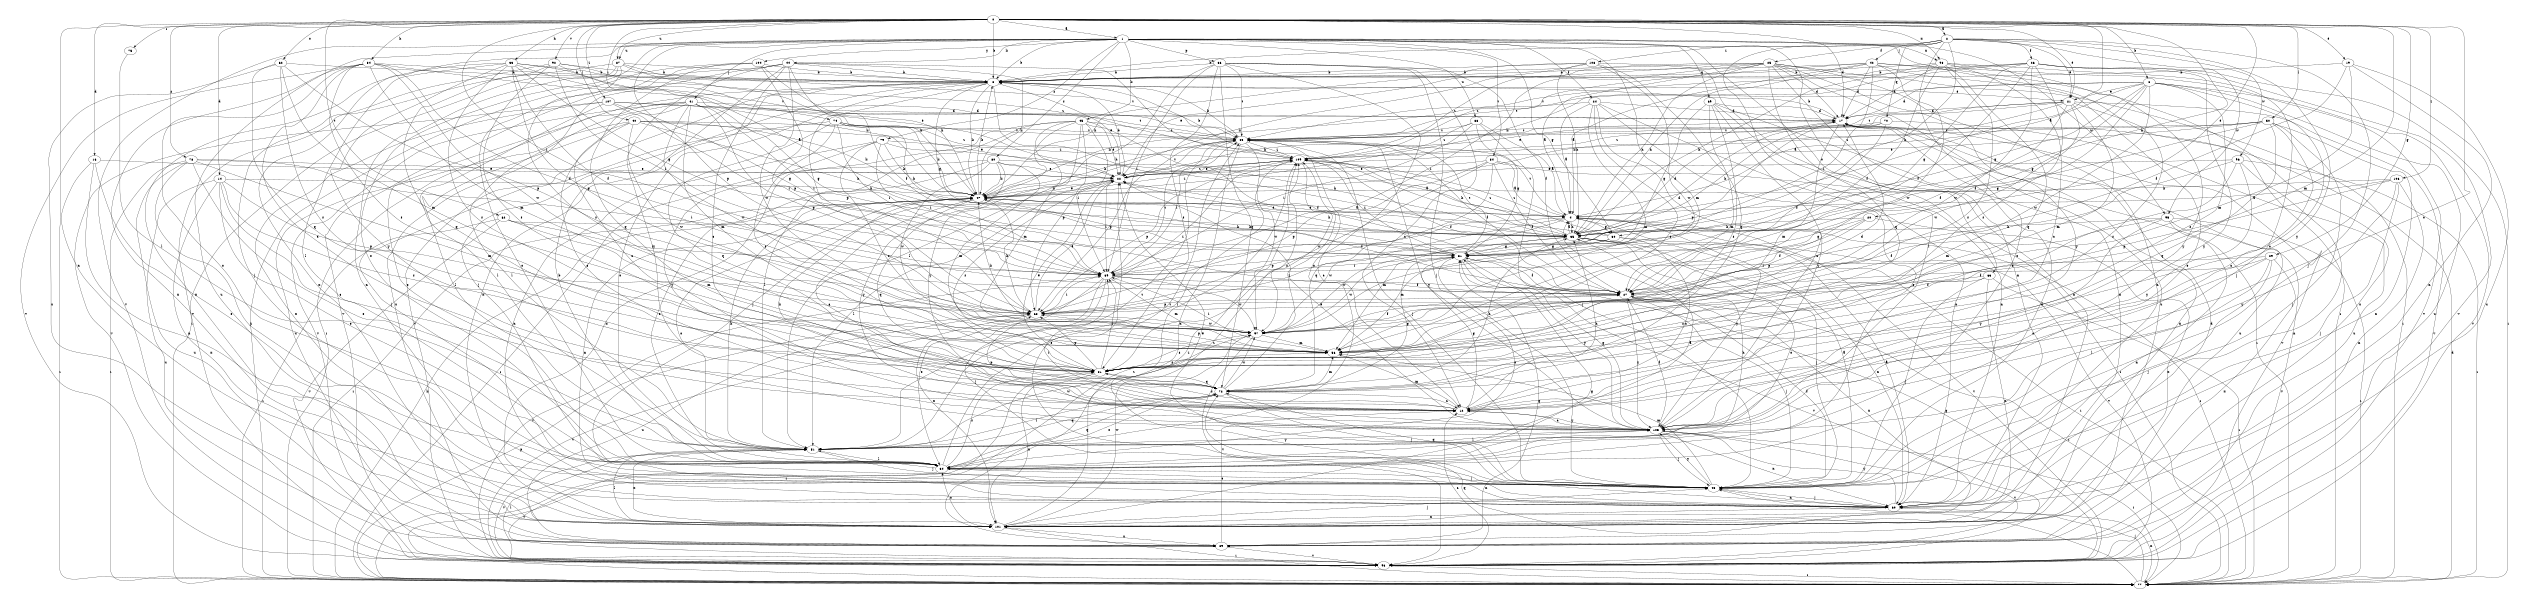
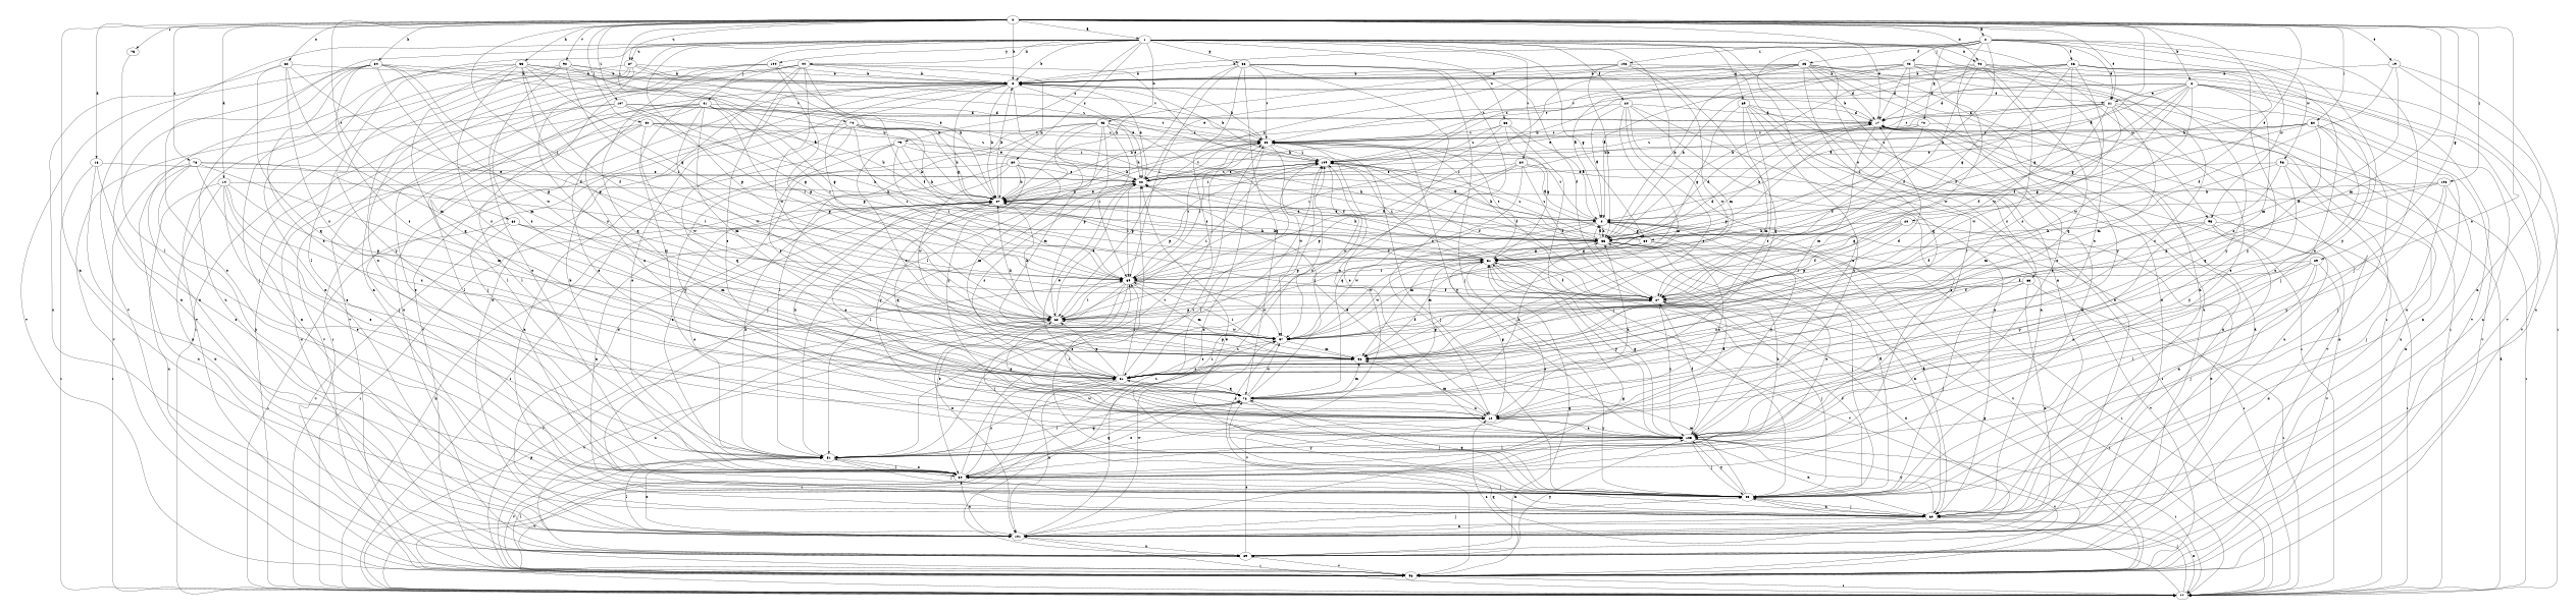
  strict digraph {
    0
    1
    2
    4
    6
    8
    12
    14
    16
    17
    19
    20
    21
    29
    33
    34
    35
    39
    40
    50
    56
    60
    62
    74
    75
    78
    82
    87
    92
    98
    106
    107
    24
    30
    41
    44
    45
    63
    64
    66
    68
    69
    77
    79
    80
    84
    88
    89
    93
    95
    101
    104
    25
    26
    42
    43
    51
    70
    96
    105
    108
    85
    97
    27
    31
    81
    22
    47
    109
    72
    0 -> 1 [label=a]
    0 -> 2 [label=a]
    0 -> 4 [label=a]
    0 -> 6 [label=b]
    0 -> 8 [label=b]
    0 -> 12 [label=c]
    0 -> 14 [label=d]
    0 -> 16 [label=d]
    0 -> 17 [label=d]
    0 -> 19 [label=e]
    0 -> 20 [label=e]
    0 -> 21 [label=e]
    0 -> 29 [label=g]
    0 -> 33 [label=h]
    0 -> 34 [label=h]
    0 -> 35 [label=h]
    0 -> 39 [label=i]
    0 -> 40 [label=j]
    0 -> 50 [label=l]
    0 -> 56 [label=m]
    0 -> 60 [label=n]
    0 -> 62 [label=o]
    0 -> 74 [label=r]
    0 -> 75 [label=r]
    0 -> 78 [label=s]
    0 -> 82 [label=t]
    0 -> 87 [label=u]
    0 -> 92 [label=v]
    0 -> 98 [label=x]
    0 -> 106 [label=z]
    0 -> 107 [label=z]
    1 -> 8 [label=b]
    1 -> 56 [label=m]
    1 -> 60 [label=n]
    1 -> 87 [label=u]
    1 -> 98 [label=x]
    1 -> 24 [label=f]
    1 -> 30 [label=g]
    1 -> 41 [label=j]
    1 -> 44 [label=k]
    1 -> 45 [label=k]
    1 -> 63 [label=o]
    1 -> 64 [label=o]
    1 -> 66 [label=p]
    1 -> 68 [label=p]
    1 -> 69 [label=q]
    1 -> 77 [label=r]
    1 -> 79 [label=s]
    1 -> 80 [label=s]
    1 -> 84 [label=t]
    1 -> 88 [label=u]
    1 -> 89 [label=u]
    1 -> 93 [label=v]
    1 -> 95 [label=w]
    1 -> 101 [label=x]
    1 -> 104 [label=y]
    2 -> 8 [label=b]
    2 -> 21 [label=e]
    2 -> 35 [label=h]
    2 -> 64 [label=o]
    2 -> 95 [label=w]
    2 -> 25 [label=f]
    2 -> 26 [label=f]
    2 -> 42 [label=j]
    2 -> 43 [label=j]
    2 -> 51 [label=l]
    2 -> 70 [label=q]
    2 -> 96 [label=w]
    2 -> 105 [label=y]
    2 -> 108 [label=z]
    4 -> 35 [label=h]
    4 -> 56 [label=m]
    4 -> 30 [label=g]
    4 -> 68 [label=p]
    4 -> 77 [label=r]
    4 -> 93 [label=v]
    4 -> 105 [label=y]
    4 -> 85 [label=t]
    4 -> 97 [label=w]
    6 -> 4 [label=a]
    6 -> 12 [label=c]
    6 -> 17 [label=d]
    6 -> 21 [label=e]
    6 -> 30 [label=g]
    6 -> 89 [label=u]
    6 -> 93 [label=v]
    6 -> 85 [label=t]
    6 -> 97 [label=w]
    6 -> 27 [label=f]
    6 -> 31 [label=g]
    6 -> 81 [label=s]
    8 -> 21 [label=e]
    8 -> 35 [label=h]
    8 -> 64 [label=o]
    8 -> 68 [label=p]
    8 -> 77 [label=r]
    8 -> 93 [label=v]
    8 -> 43 [label=j]
    8 -> 31 [label=g]
    8 -> 22 [label=e]
    8 -> 47 [label=k]
    12 -> 35 [label=h]
    12 -> 56 [label=m]
    12 -> 68 [label=p]
    12 -> 105 [label=y]
    12 -> 31 [label=g]
    12 -> 81 [label=s]
    12 -> 47 [label=k]
    14 -> 12 [label=c]
    14 -> 64 [label=o]
    14 -> 68 [label=p]
    14 -> 89 [label=u]
    14 -> 101 [label=x]
    14 -> 81 [label=s]
    14 -> 47 [label=k]
    16 -> 60 [label=n]
    16 -> 64 [label=o]
    16 -> 77 [label=r]
    16 -> 22 [label=e]
    17 -> 8 [label=b]
    17 -> 56 [label=m]
    17 -> 68 [label=p]
    17 -> 89 [label=u]
    17 -> 93 [label=v]
    17 -> 101 [label=x]
    17 -> 85 [label=t]
    19 -> 8 [label=b]
    19 -> 56 [label=m]
    19 -> 60 [label=n]
    19 -> 89 [label=u]
    19 -> 27 [label=f]
    20 -> 35 [label=h]
    20 -> 68 [label=p]
    20 -> 101 [label=x]
    20 -> 27 [label=f]
    20 -> 31 [label=g]
    21 -> 17 [label=d]
    21 -> 56 [label=m]
    21 -> 93 [label=v]
    21 -> 85 [label=t]
    21 -> 97 [label=w]
    21 -> 27 [label=f]
    21 -> 81 [label=s]
    21 -> 22 [label=e]
    21 -> 47 [label=k]
    29 -> 12 [label=c]
    29 -> 39 [label=i]
    29 -> 101 [label=x]
    29 -> 43 [label=j]
    29 -> 51 [label=l]
    29 -> 27 [label=f]
    33 -> 8 [label=b]
    33 -> 68 [label=p]
    33 -> 101 [label=x]
    33 -> 51 [label=l]
    33 -> 105 [label=y]
    33 -> 85 [label=t]
    33 -> 27 [label=f]
    33 -> 31 [label=g]
    33 -> 81 [label=s]
    33 -> 22 [label=e]
    34 -> 8 [label=b]
    34 -> 12 [label=c]
    34 -> 56 [label=m]
    34 -> 64 [label=o]
    34 -> 93 [label=v]
    34 -> 101 [label=x]
    34 -> 97 [label=w]
    34 -> 27 [label=f]
    34 -> 81 [label=s]
    34 -> 47 [label=k]
    35 -> 4 [label=a]
    35 -> 17 [label=d]
    35 -> 60 [label=n]
    35 -> 64 [label=o]
    35 -> 77 [label=r]
    35 -> 43 [label=j]
    35 -> 97 [label=w]
    35 -> 31 [label=g]
    35 -> 22 [label=e]
    35 -> 47 [label=k]
    35 -> 109 [label=z]
    39 -> 17 [label=d]
    39 -> 56 [label=m]
    39 -> 64 [label=o]
    39 -> 93 [label=v]
    39 -> 101 [label=x]
    39 -> 43 [label=j]
    39 -> 85 [label=t]
    39 -> 97 [label=w]
    39 -> 27 [label=f]
    40 -> 12 [label=c]
    40 -> 35 [label=h]
    40 -> 89 [label=u]
    40 -> 51 [label=l]
    40 -> 85 [label=t]
    40 -> 97 [label=w]
    40 -> 22 [label=e]
    40 -> 47 [label=k]
    50 -> 12 [label=c]
    50 -> 60 [label=n]
    50 -> 43 [label=j]
    50 -> 85 [label=t]
    50 -> 31 [label=g]
    50 -> 22 [label=e]
    50 -> 109 [label=z]
    50 -> 72 [label=q]
    56 -> 17 [label=d]
    56 -> 39 [label=i]
    56 -> 68 [label=p]
    56 -> 81 [label=s]
    60 -> 4 [label=a]
    60 -> 101 [label=x]
    60 -> 43 [label=j]
    60 -> 105 [label=y]
    60 -> 22 [label=e]
    62 -> 8 [label=b]
    62 -> 56 [label=m]
    62 -> 68 [label=p]
    62 -> 89 [label=u]
    62 -> 81 [label=s]
    62 -> 72 [label=q]
    74 -> 35 [label=h]
    74 -> 39 [label=i]
    74 -> 43 [label=j]
    74 -> 85 [label=t]
    74 -> 81 [label=s]
    74 -> 47 [label=k]
    74 -> 109 [label=z]
    74 -> 72 [label=q]
    75 -> 51 [label=l]
    78 -> 39 [label=i]
    78 -> 56 [label=m]
    78 -> 64 [label=o]
    78 -> 77 [label=r]
    78 -> 89 [label=u]
    78 -> 43 [label=j]
    78 -> 22 [label=e]
    82 -> 35 [label=h]
    82 -> 39 [label=i]
    82 -> 56 [label=m]
    82 -> 77 [label=r]
    82 -> 93 [label=v]
    87 -> 8 [label=b]
    87 -> 60 [label=n]
    87 -> 77 [label=r]
    87 -> 93 [label=v]
    87 -> 85 [label=t]
    87 -> 81 [label=s]
    87 -> 47 [label=k]
    92 -> 4 [label=a]
    92 -> 8 [label=b]
    92 -> 39 [label=i]
    92 -> 43 [label=j]
    92 -> 81 [label=s]
    92 -> 109 [label=z]
    92 -> 72 [label=q]
    98 -> 8 [label=b]
    98 -> 12 [label=c]
    98 -> 17 [label=d]
    98 -> 35 [label=h]
    98 -> 43 [label=j]
    98 -> 105 [label=y]
    98 -> 27 [label=f]
    98 -> 81 [label=s]
    98 -> 72 [label=q]
    106 -> 4 [label=a]
    106 -> 60 [label=n]
    106 -> 68 [label=p]
    106 -> 43 [label=j]
    106 -> 105 [label=y]
    106 -> 47 [label=k]
    107 -> 17 [label=d]
    107 -> 39 [label=i]
    107 -> 93 [label=v]
    107 -> 101 [label=x]
    107 -> 51 [label=l]
    107 -> 85 [label=t]
    107 -> 31 [label=g]
    24 -> 4 [label=a]
    24 -> 17 [label=d]
    24 -> 56 [label=m]
    24 -> 60 [label=n]
    24 -> 64 [label=o]
    24 -> 105 [label=y]
    24 -> 81 [label=s]
    24 -> 47 [label=k]
    30 -> 12 [label=c]
    30 -> 56 [label=m]
    30 -> 93 [label=v]
    30 -> 31 [label=g]
    30 -> 22 [label=e]
    30 -> 109 [label=z]
    41 -> 12 [label=c]
    41 -> 17 [label=d]
    41 -> 39 [label=i]
    41 -> 56 [label=m]
    41 -> 64 [label=o]
    41 -> 68 [label=p]
    41 -> 93 [label=v]
    41 -> 51 [label=l]
    41 -> 97 [label=w]
    41 -> 31 [label=g]
    44 -> 8 [label=b]
    44 -> 12 [label=c]
    44 -> 35 [label=h]
    44 -> 89 [label=u]
    44 -> 93 [label=v]
    44 -> 101 [label=x]
    44 -> 105 [label=y]
    44 -> 97 [label=w]
    44 -> 27 [label=f]
    44 -> 47 [label=k]
    45 -> 39 [label=i]
    45 -> 56 [label=m]
    45 -> 68 [label=p]
    45 -> 101 [label=x]
    45 -> 43 [label=j]
    45 -> 51 [label=l]
    45 -> 105 [label=y]
    45 -> 85 [label=t]
    45 -> 27 [label=f]
    45 -> 22 [label=e]
    63 -> 77 [label=r]
    63 -> 101 [label=x]
    63 -> 43 [label=j]
    63 -> 27 [label=f]
    63 -> 81 [label=s]
    64 -> 4 [label=a]
    64 -> 8 [label=b]
    64 -> 35 [label=h]
    64 -> 60 [label=n]
    64 -> 93 [label=v]
    64 -> 43 [label=j]
    64 -> 51 [label=l]
    64 -> 85 [label=t]
    64 -> 81 [label=s]
    64 -> 72 [label=q]
    66 -> 8 [label=b]
    66 -> 12 [label=c]
    66 -> 39 [label=i]
    66 -> 64 [label=o]
    66 -> 43 [label=j]
    66 -> 51 [label=l]
    66 -> 85 [label=t]
    66 -> 27 [label=f]
    66 -> 81 [label=s]
    66 -> 72 [label=q]
    68 -> 39 [label=i]
    68 -> 89 [label=u]
    68 -> 93 [label=v]
    68 -> 97 [label=w]
    68 -> 22 [label=e]
    68 -> 47 [label=k]
    68 -> 109 [label=z]
    69 -> 12 [label=c]
    69 -> 17 [label=d]
    69 -> 56 [label=m]
    69 -> 60 [label=n]
    69 -> 77 [label=r]
    69 -> 31 [label=g]
    69 -> 81 [label=s]
    77 -> 17 [label=d]
    77 -> 60 [label=n]
    77 -> 68 [label=p]
    77 -> 43 [label=j]
    77 -> 47 [label=k]
    77 -> 109 [label=z]
    77 -> 72 [label=q]
    79 -> 35 [label=h]
    79 -> 39 [label=i]
    79 -> 60 [label=n]
    79 -> 105 [label=y]
    79 -> 81 [label=s]
    79 -> 47 [label=k]
    79 -> 109 [label=z]
    80 -> 4 [label=a]
    80 -> 56 [label=m]
    80 -> 64 [label=o]
    80 -> 77 [label=r]
    80 -> 105 [label=y]
    80 -> 97 [label=w]
    80 -> 22 [label=e]
    80 -> 47 [label=k]
    84 -> 4 [label=a]
    84 -> 68 [label=p]
    84 -> 77 [label=r]
    84 -> 27 [label=f]
    84 -> 81 [label=s]
    84 -> 22 [label=e]
    84 -> 72 [label=q]
    88 -> 4 [label=a]
    88 -> 39 [label=i]
    88 -> 43 [label=j]
    88 -> 85 [label=t]
    88 -> 31 [label=g]
    88 -> 109 [label=z]
    89 -> 12 [label=c]
    89 -> 93 [label=v]
+   89 -> 105 [label=y]
    89 -> 31 [label=g]
    89 -> 109 [label=z]
    93 -> 12 [label=c]
    93 -> 77 [label=r]
    93 -> 51 [label=l]
    93 -> 31 [label=g]
    95 -> 35 [label=h]
    95 -> 60 [label=n]
    95 -> 77 [label=r]
    95 -> 93 [label=v]
    95 -> 105 [label=y]
    95 -> 27 [label=f]
    101 -> 17 [label=d]
    101 -> 64 [label=o]
    101 -> 77 [label=r]
    101 -> 89 [label=u]
    101 -> 43 [label=j]
    101 -> 51 [label=l]
    101 -> 97 [label=w]
    101 -> 31 [label=g]
    101 -> 109 [label=z]
    104 -> 8 [label=b]
    104 -> 64 [label=o]
    104 -> 68 [label=p]
    104 -> 77 [label=r]
    104 -> 47 [label=k]
    104 -> 72 [label=q]
    25 -> 4 [label=a]
    25 -> 8 [label=b]
    25 -> 17 [label=d]
    25 -> 35 [label=h]
    25 -> 39 [label=i]
    25 -> 60 [label=n]
    25 -> 77 [label=r]
    25 -> 89 [label=u]
    25 -> 101 [label=x]
    25 -> 105 [label=y]
    25 -> 47 [label=k]
    25 -> 109 [label=z]
    25 -> 72 [label=q]
    26 -> 8 [label=b]
    26 -> 77 [label=r]
    26 -> 93 [label=v]
    26 -> 105 [label=y]
    26 -> 85 [label=t]
    26 -> 97 [label=w]
    26 -> 27 [label=f]
    26 -> 31 [label=g]
    26 -> 81 [label=s]
    26 -> 47 [label=k]
    42 -> 4 [label=a]
    42 -> 8 [label=b]
    42 -> 17 [label=d]
    42 -> 35 [label=h]
    42 -> 39 [label=i]
    42 -> 64 [label=o]
    42 -> 89 [label=u]
    42 -> 93 [label=v]
    42 -> 97 [label=w]
    42 -> 109 [label=z]
    43 -> 4 [label=a]
    43 -> 17 [label=d]
    43 -> 56 [label=m]
    43 -> 60 [label=n]
    43 -> 105 [label=y]
    43 -> 27 [label=f]
    43 -> 22 [label=e]
    43 -> 72 [label=q]
+   51 -> 64 [label=o]
    51 -> 93 [label=v]
    51 -> 101 [label=x]
    51 -> 43 [label=j]
    51 -> 105 [label=y]
    51 -> 85 [label=t]
    51 -> 97 [label=w]
    51 -> 47 [label=k]
    51 -> 72 [label=q]
    70 -> 35 [label=h]
    70 -> 89 [label=u]
    70 -> 85 [label=t]
    70 -> 27 [label=f]
    70 -> 109 [label=z]
    96 -> 56 [label=m]
    96 -> 60 [label=n]
    96 -> 77 [label=r]
    96 -> 105 [label=y]
    96 -> 81 [label=s]
    96 -> 22 [label=e]
    105 -> 12 [label=c]
    105 -> 39 [label=i]
    105 -> 60 [label=n]
    105 -> 77 [label=r]
    105 -> 93 [label=v]
    105 -> 43 [label=j]
    105 -> 51 [label=l]
    105 -> 27 [label=f]
    105 -> 31 [label=g]
    105 -> 22 [label=e]
    108 -> 8 [label=b]
    108 -> 35 [label=h]
    108 -> 101 [label=x]
    108 -> 97 [label=w]
    108 -> 22 [label=e]
    108 -> 47 [label=k]
    108 -> 72 [label=q]
    85 -> 8 [label=b]
    85 -> 12 [label=c]
    85 -> 39 [label=i]
    85 -> 60 [label=n]
    85 -> 68 [label=p]
    85 -> 43 [label=j]
    85 -> 105 [label=y]
    85 -> 97 [label=w]
    85 -> 27 [label=f]
    85 -> 47 [label=k]
    85 -> 109 [label=z]
    97 -> 56 [label=m]
    97 -> 93 [label=v]
    97 -> 27 [label=f]
    97 -> 81 [label=s]
    97 -> 47 [label=k]
    27 -> 68 [label=p]
    27 -> 77 [label=r]
    27 -> 101 [label=x]
    27 -> 43 [label=j]
    27 -> 105 [label=y]
    31 -> 39 [label=i]
    31 -> 64 [label=o]
    31 -> 93 [label=v]
    31 -> 105 [label=y]
    31 -> 85 [label=t]
    31 -> 97 [label=w]
    31 -> 27 [label=f]
    31 -> 47 [label=k]
    31 -> 109 [label=z]
    81 -> 39 [label=i]
    81 -> 68 [label=p]
    81 -> 77 [label=r]
    81 -> 101 [label=x]
    81 -> 22 [label=e]
    81 -> 72 [label=q]
    22 -> 8 [label=b]
    22 -> 39 [label=i]
    22 -> 51 [label=l]
    22 -> 85 [label=t]
    22 -> 81 [label=s]
    22 -> 47 [label=k]
    22 -> 109 [label=z]
    47 -> 4 [label=a]
    47 -> 8 [label=b]
    47 -> 12 [label=c]
    47 -> 60 [label=n]
    47 -> 64 [label=o]
    47 -> 77 [label=r]
    47 -> 27 [label=f]
    47 -> 22 [label=e]
    47 -> 109 [label=z]
    47 -> 72 [label=q]
    109 -> 8 [label=b]
    109 -> 35 [label=h]
    109 -> 68 [label=p]
    109 -> 51 [label=l]
    109 -> 97 [label=w]
    109 -> 27 [label=f]
    109 -> 22 [label=e]
    72 -> 12 [label=c]
    72 -> 35 [label=h]
    72 -> 56 [label=m]
    72 -> 64 [label=o]
    72 -> 43 [label=j]
    72 -> 51 [label=l]
    72 -> 97 [label=w]
    72 -> 31 [label=g]
    72 -> 109 [label=z]
  }
